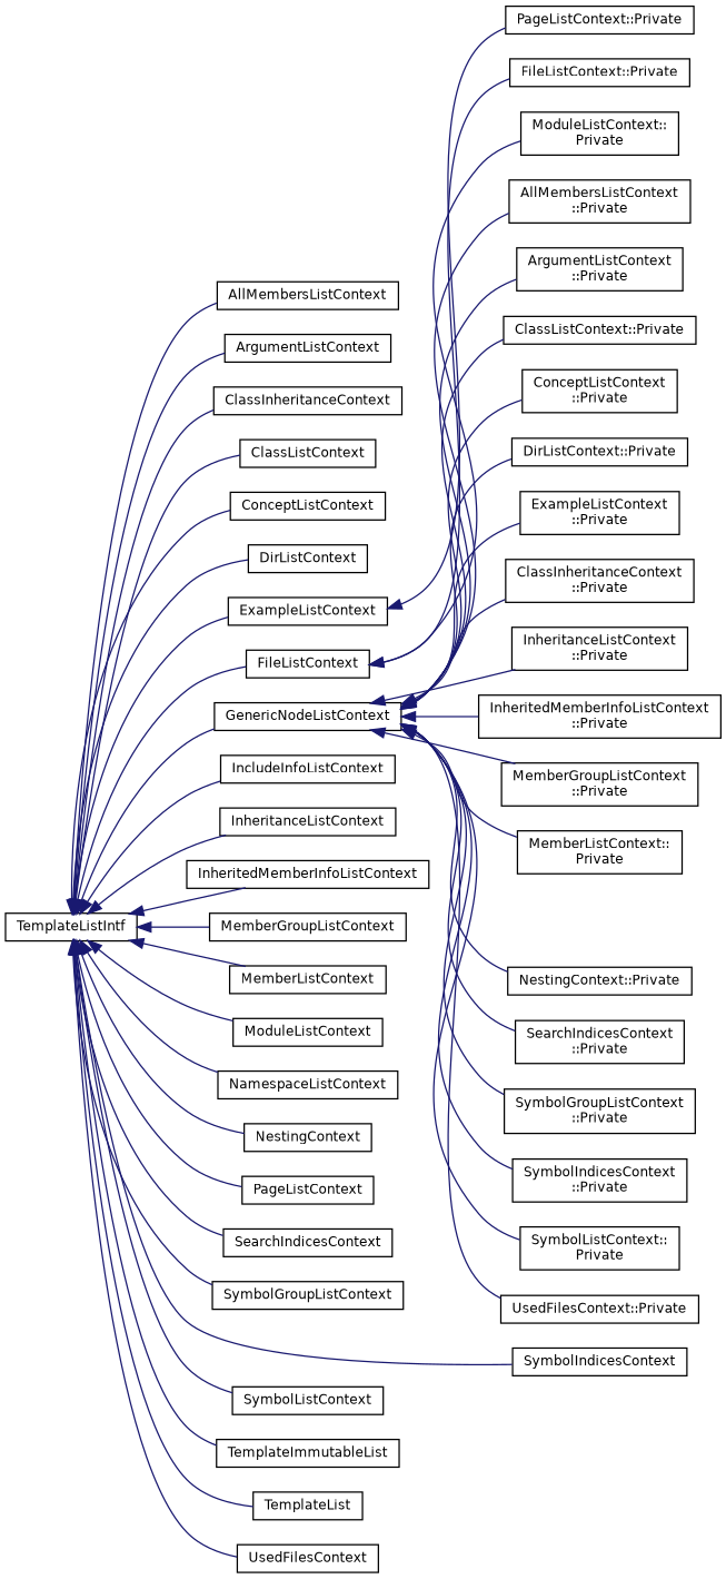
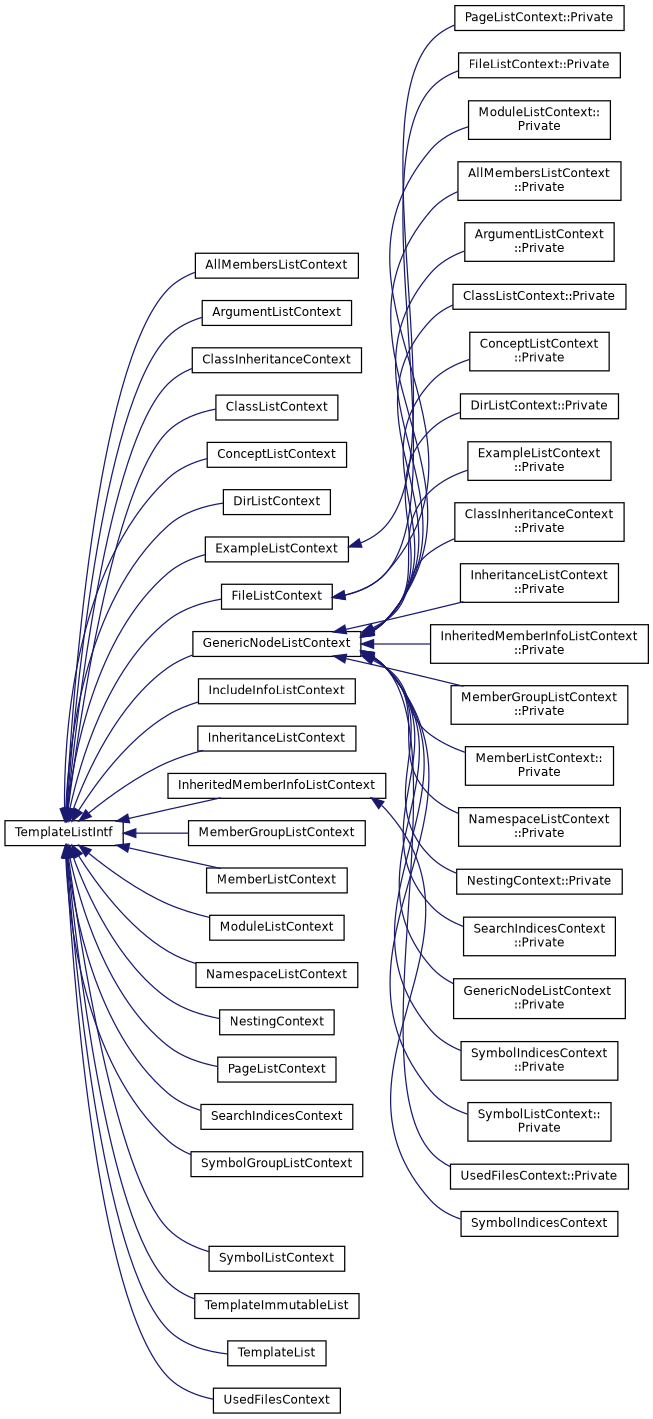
  digraph {
    rankdir=LR
    node [color=black fillcolor=white fontname=Helvetica fontsize=10 shape=record style=filled]
    edge [color=midnightblue dir=back fontname=Helvetica fontsize=10 labelfontname=Helvetica labelfontsize=10 style=solid]
    n1 [height=0.2 label=TemplateListIntf width=0.4]
    n2 [height=0.2 label=AllMembersListContext width=0.4]
    n3 [height=0.2 label=ArgumentListContext width=0.4]
    n4 [height=0.2 label=ClassInheritanceContext width=0.4]
    n5 [height=0.2 label=ClassListContext width=0.4]
    n6 [height=0.2 label=ConceptListContext width=0.4]
    n7 [height=0.2 label=DirListContext width=0.4]
    n8 [height=0.2 label=ExampleListContext width=0.4]
    n9 [height=0.2 label=FileListContext width=0.4]
    n10 [height=0.2 label=GenericNodeListContext width=0.4]
    n11 [height=0.2 label=IncludeInfoListContext width=0.4]
    n12 [height=0.2 label=InheritanceListContext width=0.4]
    n13 [height=0.2 label=InheritedMemberInfoListContext width=0.4]
    n14 [height=0.2 label=MemberGroupListContext width=0.4]
    n15 [height=0.2 label=MemberListContext width=0.4]
    n16 [height=0.2 label=ModuleListContext width=0.4]
    n17 [height=0.2 label=NamespaceListContext width=0.4]
    n18 [height=0.2 label=NestingContext width=0.4]
    n19 [height=0.2 label=PageListContext width=0.4]
    n20 [height=0.2 label=SearchIndicesContext width=0.4]
    n21 [height=0.2 label=SymbolGroupListContext width=0.4]
    n22 [height=0.2 label=SymbolIndicesContext width=0.4]
    n23 [height=0.2 label=SymbolListContext width=0.4]
    n24 [height=0.2 label=TemplateImmutableList width=0.4]
    n25 [height=0.2 label=TemplateList width=0.4]
    n26 [height=0.2 label=UsedFilesContext width=0.4]
    n27 [height=0.2 label="PageListContext::Private" width=0.4]
    n28 [height=0.2 label="FileListContext::Private" width=0.4]
    n29 [height=0.2 label="ModuleListContext::\lPrivate" width=0.4]
    n30 [height=0.2 label="AllMembersListContext\l::Private" width=0.4]
    n31 [height=0.2 label="ArgumentListContext\l::Private" width=0.4]
    n32 [height=0.2 label="ClassListContext::Private" width=0.4]
    n33 [height=0.2 label="ConceptListContext\l::Private" width=0.4]
    n34 [height=0.2 label="DirListContext::Private" width=0.4]
    n35 [height=0.2 label="ExampleListContext\l::Private" width=0.4]
    n36 [height=0.2 label="ClassInheritanceContext\l::Private" width=0.4]
    n37 [height=0.2 label="InheritanceListContext\l::Private" width=0.4]
    n38 [height=0.2 label="InheritedMemberInfoListContext\l::Private" width=0.4]
    n39 [height=0.2 label="MemberGroupListContext\l::Private" width=0.4]
    n40 [height=0.2 label="MemberListContext::\lPrivate" width=0.4]
+   n41 [height=0.2 label="NamespaceListContext\l::Private" width=0.4]
    n42 [height=0.2 label="NestingContext::Private" width=0.4]
    n43 [height=0.2 label="SearchIndicesContext\l::Private" width=0.4]
-   n44 [height=0.2 label="SymbolGroupListContext\l::Private" width=0.4]
+   n44 [height=0.2 label="GenericNodeListContext\l::Private" width=0.4]
    n45 [height=0.2 label="SymbolIndicesContext\l::Private" width=0.4]
    n46 [height=0.2 label="SymbolListContext::\lPrivate" width=0.4]
    n47 [height=0.2 label="UsedFilesContext::Private" width=0.4]
    n1 -> n2
    n1 -> n3
    n1 -> n4
    n1 -> n5
    n1 -> n6
    n1 -> n7
    n1 -> n8
    n1 -> n9
    n1 -> n10
    n1 -> n11
    n1 -> n12
    n1 -> n13
    n1 -> n14
    n1 -> n15
    n1 -> n16
    n1 -> n17
    n1 -> n18
    n1 -> n19
    n1 -> n20
    n1 -> n21
-   n1 -> n22
+   n13 -> n22
    n1 -> n23
    n1 -> n24
    n1 -> n25
    n1 -> n26
    n8 -> n27
    n9 -> n28
    n9 -> n29
    n10 -> n30
    n10 -> n31
    n10 -> n32
    n10 -> n33
    n10 -> n34
    n10 -> n35
    n10 -> n36
    n10 -> n37
    n10 -> n38
    n10 -> n39
    n10 -> n40
+   n10 -> n41
    n10 -> n42
    n10 -> n43
    n10 -> n44
    n10 -> n45
    n10 -> n46
    n10 -> n47
  }
